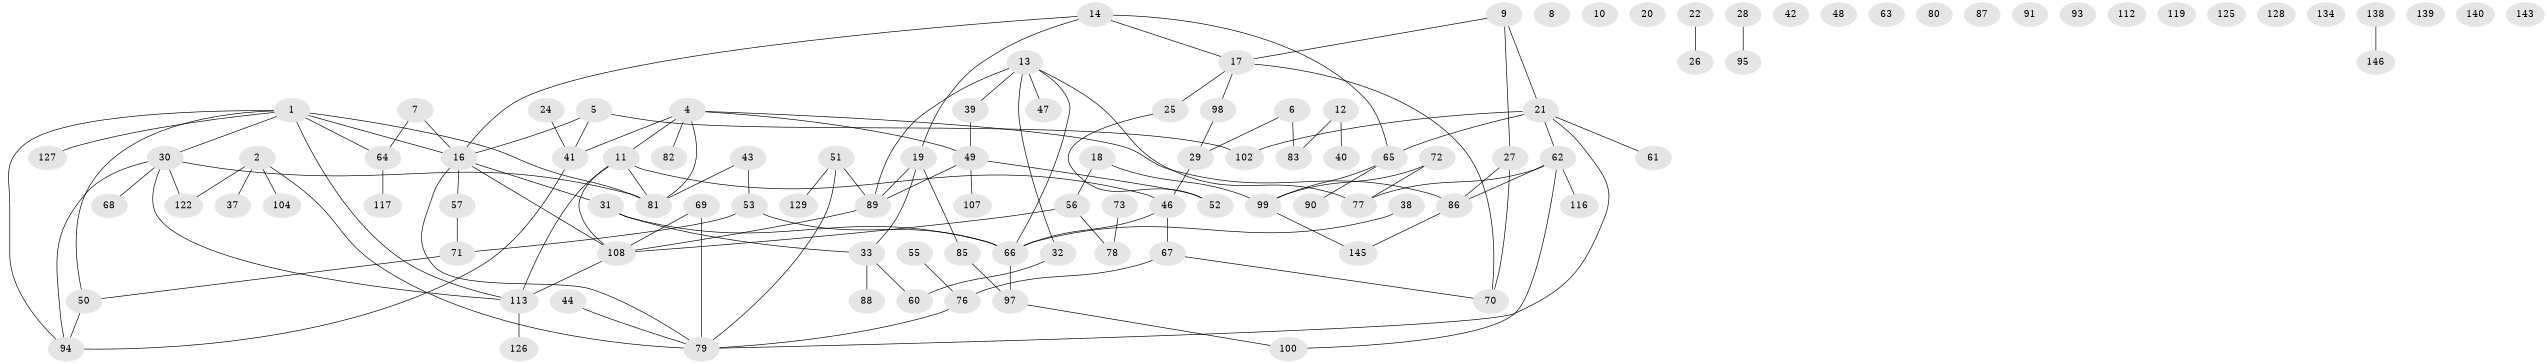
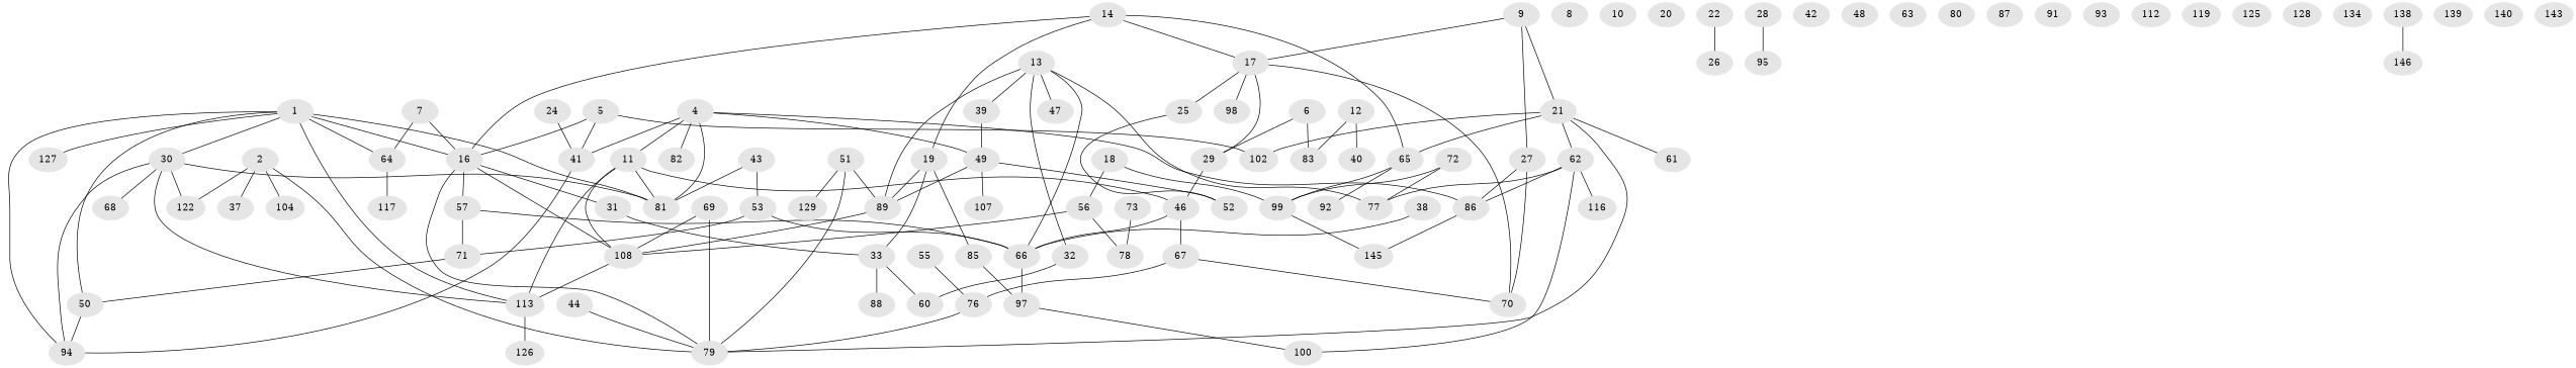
  graph {
    node [color=gray90 style=filled]
    1 [super="+3"]
    16 [super="+23"]
    30 [super="+135"]
    50
    64 [super="+123"]
    81 [super="+137"]
    94 [super="+148"]
    113 [super="+121"]
    127
    79 [super="+136"]
    108
    31 [super="+75"]
    n13 [label=57]
    122
    68
    117
    126
    2 [super="+15"]
    37
    104
    4 [super="+131"]
    11 [super="+36"]
    41 [super="+147"]
    49 [super="+58"]
    82
    86 [super="+130"]
    46 [super="+57"]
    89
    52
    107
    145
    5
    102
    29 [super="+142"]
    6
    83 [super="+90"]
    7
    8
    17 [super="+101"]
    25 [super="+105"]
    70
    98
    9
    21 [super="+39"]
    27 [super="+96"]
    65 [super="+132"]
    61
    62 [super="+124"]
    10
    66 [super="+141"]
    67
    12
    40
    13 [super="+35"]
    32
    n56 [label=39 super="+110"]
    47
    77
    60
    97 [super="+103"]
    14 [super="+118"]
    19 [super="+45"]
    33 [super="+120"]
    85
    99 [super="+111"]
-   92 [label=90]
+   92
    71 [super="+115"]
    56 [super="+74"]
    78 [super="+114"]
    18
    88
    20
    100
    116
    22 [super="+84"]
    26
    24
    28
    95
    38 [super="+133"]
    42
    53 [super="+59"]
    43
    44
    76
    48
    51 [super="+106"]
    129
    55 [super="+109"]
    63
    69
    72
    73 [super="+144"]
    80
    87
    91
    93
    112
    119
    125
    128
    134
    138
    146
    139
    140
    143
    1 -- 16
    1 -- 30
    1 -- 50
    1 -- 64
    1 -- 81
    1 -- 94
    1 -- 113
    1 -- 127
    16 -- 79
    16 -- 108
    16 -- 31
    16 -- n13
    30 -- 81
    30 -- 94
    30 -- 113
    30 -- 122
    30 -- 68
    50 -- 94
    64 -- 117
    113 -- 126
    108 -- 113
-   31 -- 66
+   n13 -- 66
    31 -- 33 [weight=2]
    n13 -- 71
    2 -- 79
    2 -- 122
    2 -- 37
    2 -- 104
    4 -- 81
    4 -- 11
    4 -- 41
    4 -- 49
    4 -- 82
    4 -- 86
    11 -- 81
    11 -- 113
    11 -- 108
    11 -- 46
    41 -- 94
    49 -- 89
    49 -- 52
    49 -- 107
    86 -- 145
    46 -- 66
    46 -- 67
    89 -- 108
    5 -- 16
    5 -- 41
    5 -- 102
    29 -- 46
    6 -- 29
    6 -- 83
    7 -- 16
    7 -- 64
-   98 -- 29
+   17 -- 29
    17 -- 25
    17 -- 70
    17 -- 98
    25 -- 52
    9 -- 17
    9 -- 21
    9 -- 27
    21 -- 79
    21 -- 102 [weight=2]
    21 -- 65
    21 -- 61
    21 -- 62
    27 -- 86
    27 -- 70
    65 -- 99
    65 -- 92
    62 -- 86
    62 -- 77
    62 -- 100
    62 -- 116
    66 -- 97
    67 -- 70
    67 -- 76
    12 -- 83
    12 -- 40
    13 -- 89
    13 -- 66
    13 -- 32
    13 -- n56
    13 -- 47
    13 -- 77
    32 -- 60
    n56 -- 49
    97 -- 100
    14 -- 16
    14 -- 17
    14 -- 65
    14 -- 19
    19 -- 89
    19 -- 33
    19 -- 85
    33 -- 60
    33 -- 88
    85 -- 97
    99 -- 145
    71 -- 50
    56 -- 108
    56 -- 78
    18 -- 99
    18 -- 56
    22 -- 26
    24 -- 41
    28 -- 95
    38 -- 66
    53 -- 66
    53 -- 71
    43 -- 81
    43 -- 53
    44 -- 79
    76 -- 79
    51 -- 79
    51 -- 89
    51 -- 129
    55 -- 76
    69 -- 79
    69 -- 108
    72 -- 77
    72 -- 99
    73 -- 78
    138 -- 146
  }
